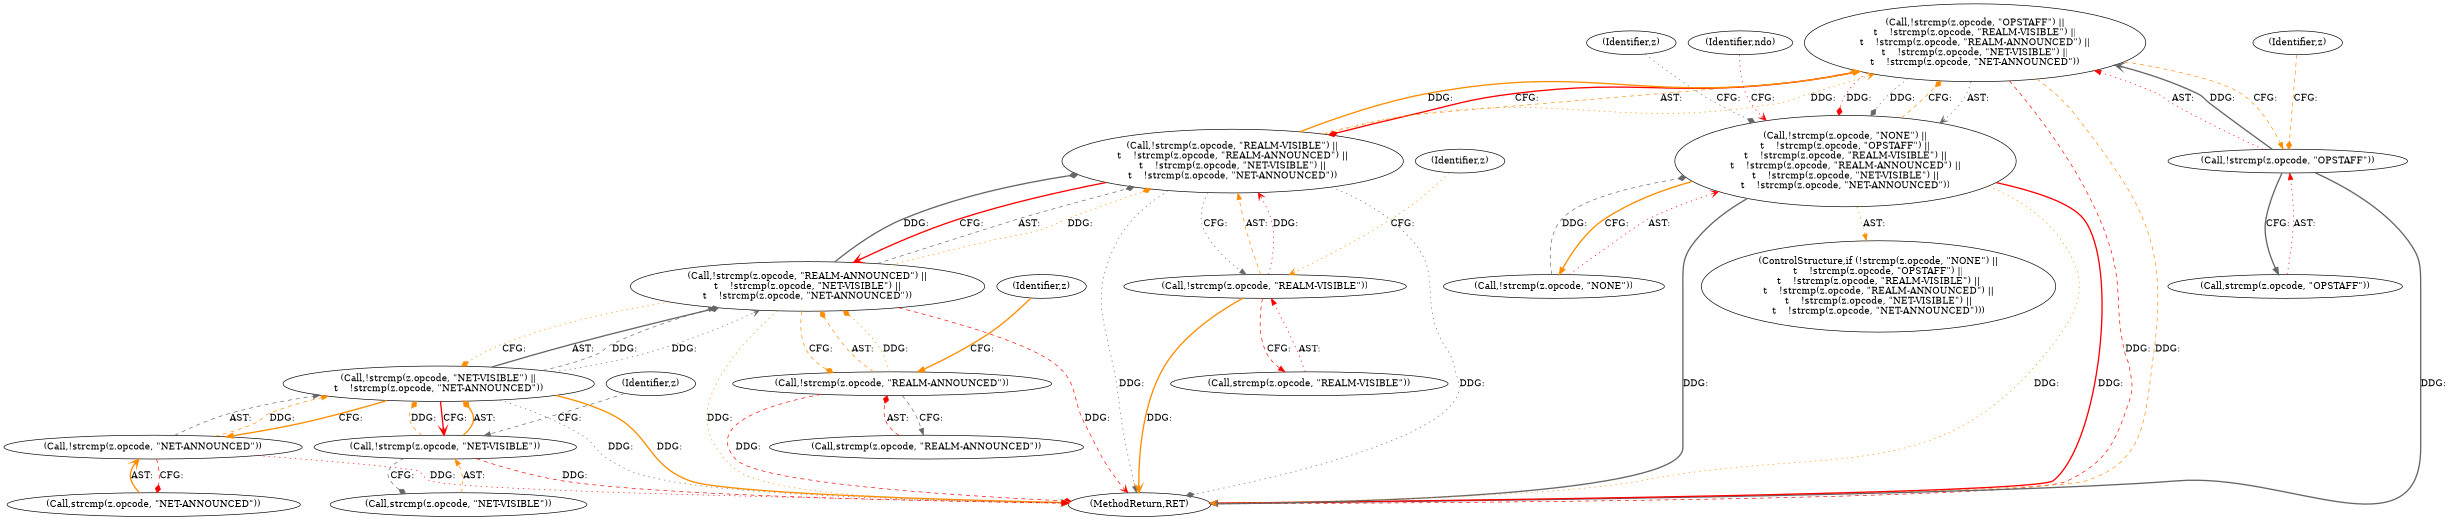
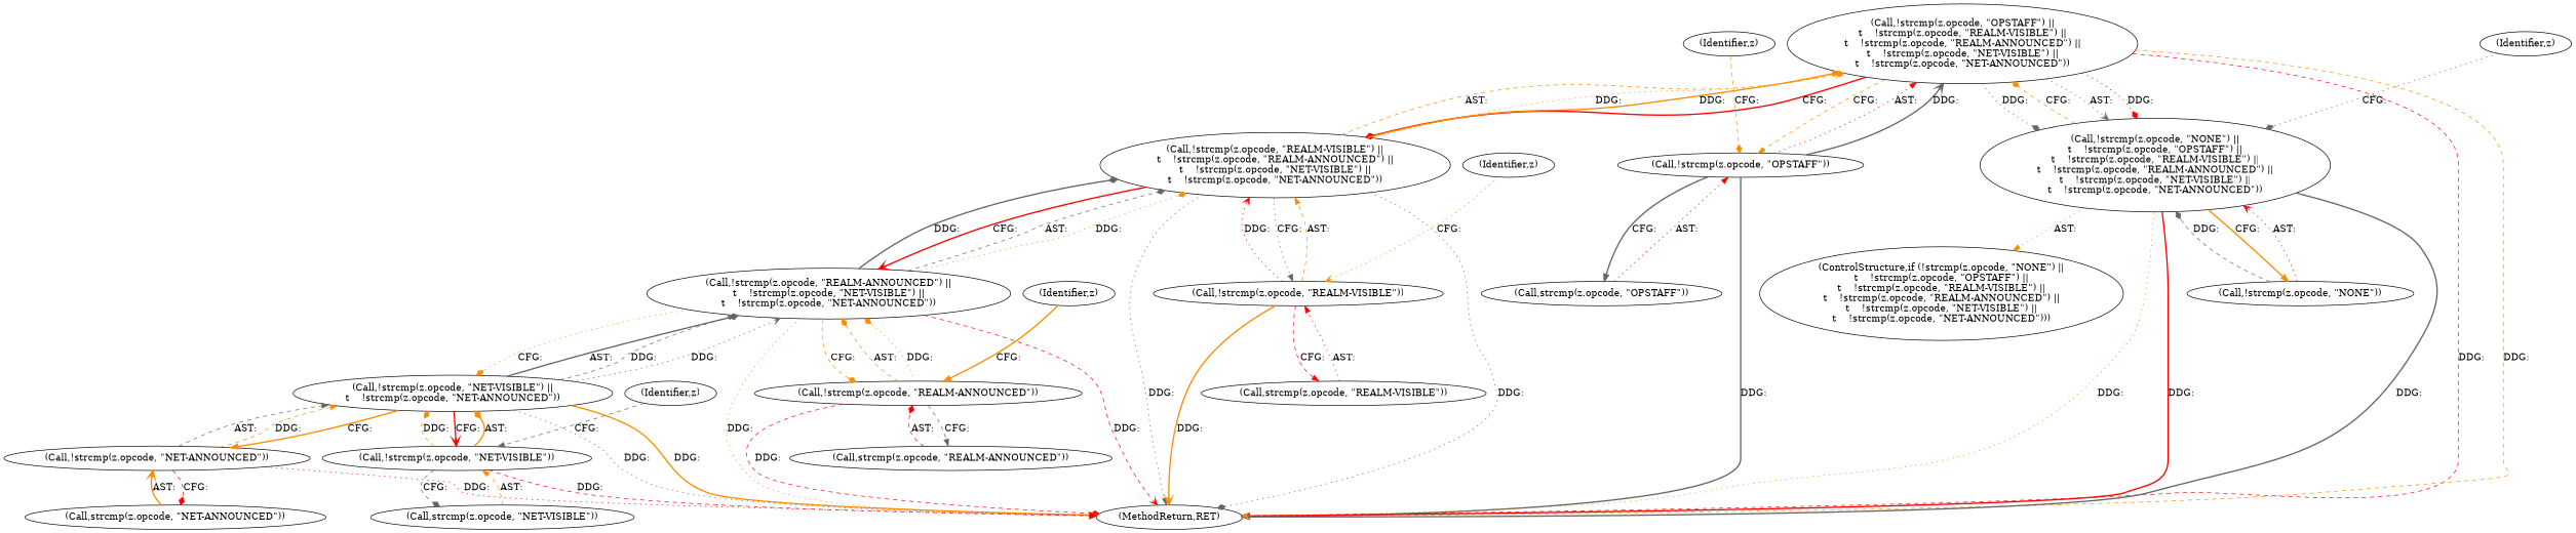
  digraph {
    edge [color=darkorange style=dashed arrowhead=normal]
    n1 [label="(Call,!strcmp(z.opcode, \"OPSTAFF\") ||\n\t    !strcmp(z.opcode, \"REALM-VISIBLE\") ||\n\t    !strcmp(z.opcode, \"REALM-ANNOUNCED\") ||\n\t    !strcmp(z.opcode, \"NET-VISIBLE\") ||\n\t    !strcmp(z.opcode, \"NET-ANNOUNCED\"))"]
    n2 [label="(Call,!strcmp(z.opcode, \"OPSTAFF\"))"]
    n3 [label="(Call,!strcmp(z.opcode, \"REALM-VISIBLE\") ||\n\t    !strcmp(z.opcode, \"REALM-ANNOUNCED\") ||\n\t    !strcmp(z.opcode, \"NET-VISIBLE\") ||\n\t    !strcmp(z.opcode, \"NET-ANNOUNCED\"))"]
    n4 [label="(Call,!strcmp(z.opcode, \"NONE\") ||\n\t    !strcmp(z.opcode, \"OPSTAFF\") ||\n\t    !strcmp(z.opcode, \"REALM-VISIBLE\") ||\n\t    !strcmp(z.opcode, \"REALM-ANNOUNCED\") ||\n\t    !strcmp(z.opcode, \"NET-VISIBLE\") ||\n\t    !strcmp(z.opcode, \"NET-ANNOUNCED\"))"]
    n5 [label="(MethodReturn,RET)"]
    n6 [label="(Call,strcmp(z.opcode, \"OPSTAFF\"))"]
    n7 [label="(Call,!strcmp(z.opcode, \"REALM-VISIBLE\"))"]
    n8 [label="(Call,!strcmp(z.opcode, \"REALM-ANNOUNCED\") ||\n\t    !strcmp(z.opcode, \"NET-VISIBLE\") ||\n\t    !strcmp(z.opcode, \"NET-ANNOUNCED\"))"]
    n9 [label="(Call,strcmp(z.opcode, \"REALM-VISIBLE\"))"]
    n10 [label="(Call,!strcmp(z.opcode, \"REALM-ANNOUNCED\"))"]
    n11 [label="(Call,!strcmp(z.opcode, \"NET-VISIBLE\") ||\n\t    !strcmp(z.opcode, \"NET-ANNOUNCED\"))"]
    n12 [label="(Call,strcmp(z.opcode, \"REALM-ANNOUNCED\"))"]
    n13 [label="(Call,!strcmp(z.opcode, \"NET-VISIBLE\"))"]
    n14 [label="(Call,!strcmp(z.opcode, \"NET-ANNOUNCED\"))"]
    n15 [label="(Call,strcmp(z.opcode, \"NET-VISIBLE\"))"]
    n16 [label="(Call,strcmp(z.opcode, \"NET-ANNOUNCED\"))"]
    n17 [label="(Call,!strcmp(z.opcode, \"NONE\"))"]
    n18 [label="(ControlStructure,if (!strcmp(z.opcode, \"NONE\") ||\n\t    !strcmp(z.opcode, \"OPSTAFF\") ||\n\t    !strcmp(z.opcode, \"REALM-VISIBLE\") ||\n\t    !strcmp(z.opcode, \"REALM-ANNOUNCED\") ||\n\t    !strcmp(z.opcode, \"NET-VISIBLE\") ||\n\t    !strcmp(z.opcode, \"NET-ANNOUNCED\")))"]
    n19 [label="(Identifier,z)"]
    n20 [label="(Identifier,z)"]
    n21 [label="(Identifier,z)"]
    n22 [label="(Identifier,z)"]
    n23 [label="(Identifier,z)"]
-   n24 [label="(Identifier,ndo)"]
    n1 -> n2 [label="CFG: "]
    n1 -> n3 [label="CFG: " color=red style=bold arrowhead=diamond]
    n1 -> n4 [label="AST: " color=gray40 style=dotted arrowhead=vee]
    n1 -> n4 [label="DDG: " color=red style=dotted arrowhead=diamond]
    n1 -> n4 [label="DDG: " color=gray40 style=dotted arrowhead=diamond]
    n1 -> n5 [label="DDG: " color=red]
    n1 -> n5 [label="DDG: "]
    n2 -> n1 [label="AST: " color=red style=dotted]
    n2 -> n1 [label="DDG: " color=gray40 style=bold arrowhead=vee]
    n2 -> n5 [label="DDG: " color=gray40 style=bold]
    n2 -> n6 [label="CFG: " color=gray40 style=bold]
    n3 -> n1 [label="AST: " arrowhead=diamond]
    n3 -> n1 [label="DDG: " style=dotted arrowhead=vee]
    n3 -> n1 [label="DDG: " style=bold]
    n3 -> n5 [label="DDG: " color=gray40 style=dotted arrowhead=diamond]
    n3 -> n5 [label="DDG: " color=gray40 style=dotted]
    n3 -> n7 [label="CFG: " color=gray40 style=dotted]
    n3 -> n8 [label="CFG: " color=red style=bold arrowhead=vee]
    n4 -> n1 [label="CFG: " arrowhead=diamond]
    n4 -> n5 [label="DDG: " color=red style=bold]
    n4 -> n5 [label="DDG: " color=gray40 style=bold]
    n4 -> n5 [label="DDG: " style=dotted arrowhead=vee]
    n4 -> n17 [label="CFG: " style=bold]
    n4 -> n18 [label="AST: " style=dotted]
    n6 -> n2 [label="AST: " color=red style=dotted]
    n7 -> n3 [label="AST: "]
    n7 -> n3 [label="DDG: " color=red style=dotted arrowhead=vee]
    n7 -> n5 [label="DDG: " style=bold arrowhead=vee]
    n7 -> n9 [label="CFG: " color=red]
    n8 -> n3 [label="AST: " color=gray40 arrowhead=diamond]
    n8 -> n3 [label="DDG: " style=dotted arrowhead=diamond]
    n8 -> n3 [label="DDG: " color=gray40 style=bold arrowhead=diamond]
    n8 -> n5 [label="DDG: " style=dotted arrowhead=vee]
    n8 -> n5 [label="DDG: " color=red arrowhead=vee]
    n8 -> n10 [label="CFG: " arrowhead=diamond]
    n8 -> n11 [label="CFG: " style=dotted arrowhead=diamond]
    n9 -> n7 [label="AST: " color=red style=dotted]
    n10 -> n5 [label="DDG: " color=red arrowhead=diamond]
    n10 -> n8 [label="AST: " arrowhead=diamond]
    n10 -> n8 [label="DDG: " style=dotted arrowhead=diamond]
    n10 -> n12 [label="CFG: " color=gray40]
    n11 -> n5 [label="DDG: " style=bold]
    n11 -> n5 [label="DDG: " color=gray40 style=dotted arrowhead=vee]
    n11 -> n8 [label="AST: " color=gray40 style=bold arrowhead=diamond]
    n11 -> n8 [label="DDG: " color=gray40 style=dotted arrowhead=vee]
    n11 -> n8 [label="DDG: " color=gray40]
    n11 -> n13 [label="CFG: " color=red style=bold arrowhead=vee]
    n11 -> n14 [label="CFG: " style=bold]
    n12 -> n10 [label="AST: " color=red arrowhead=diamond]
    n13 -> n5 [label="DDG: " color=red]
    n13 -> n11 [label="AST: " style=bold arrowhead=diamond]
    n13 -> n11 [label="DDG: " arrowhead=diamond]
    n13 -> n15 [label="CFG: " color=gray40 arrowhead=diamond]
    n14 -> n5 [label="DDG: " color=red style=dotted]
    n14 -> n11 [label="AST: " color=gray40]
    n14 -> n11 [label="DDG: "]
    n14 -> n16 [label="CFG: " color=red arrowhead=diamond]
    n15 -> n13 [label="AST: "]
    n16 -> n14 [label="AST: " style=bold arrowhead=vee]
    n17 -> n4 [label="AST: " color=red style=dotted arrowhead=vee]
    n17 -> n4 [label="DDG: " color=gray40 arrowhead=diamond]
    n19 -> n13 [label="CFG: " color=gray40]
    n20 -> n7 [label="CFG: " style=dotted arrowhead=vee]
    n21 -> n4 [label="CFG: " color=gray40 style=dotted arrowhead=diamond]
    n22 -> n10 [label="CFG: " style=bold]
    n23 -> n2 [label="CFG: " arrowhead=diamond]
-   n24 -> n4 [label="CFG: " color=red style=dotted arrowhead=vee]
  }
